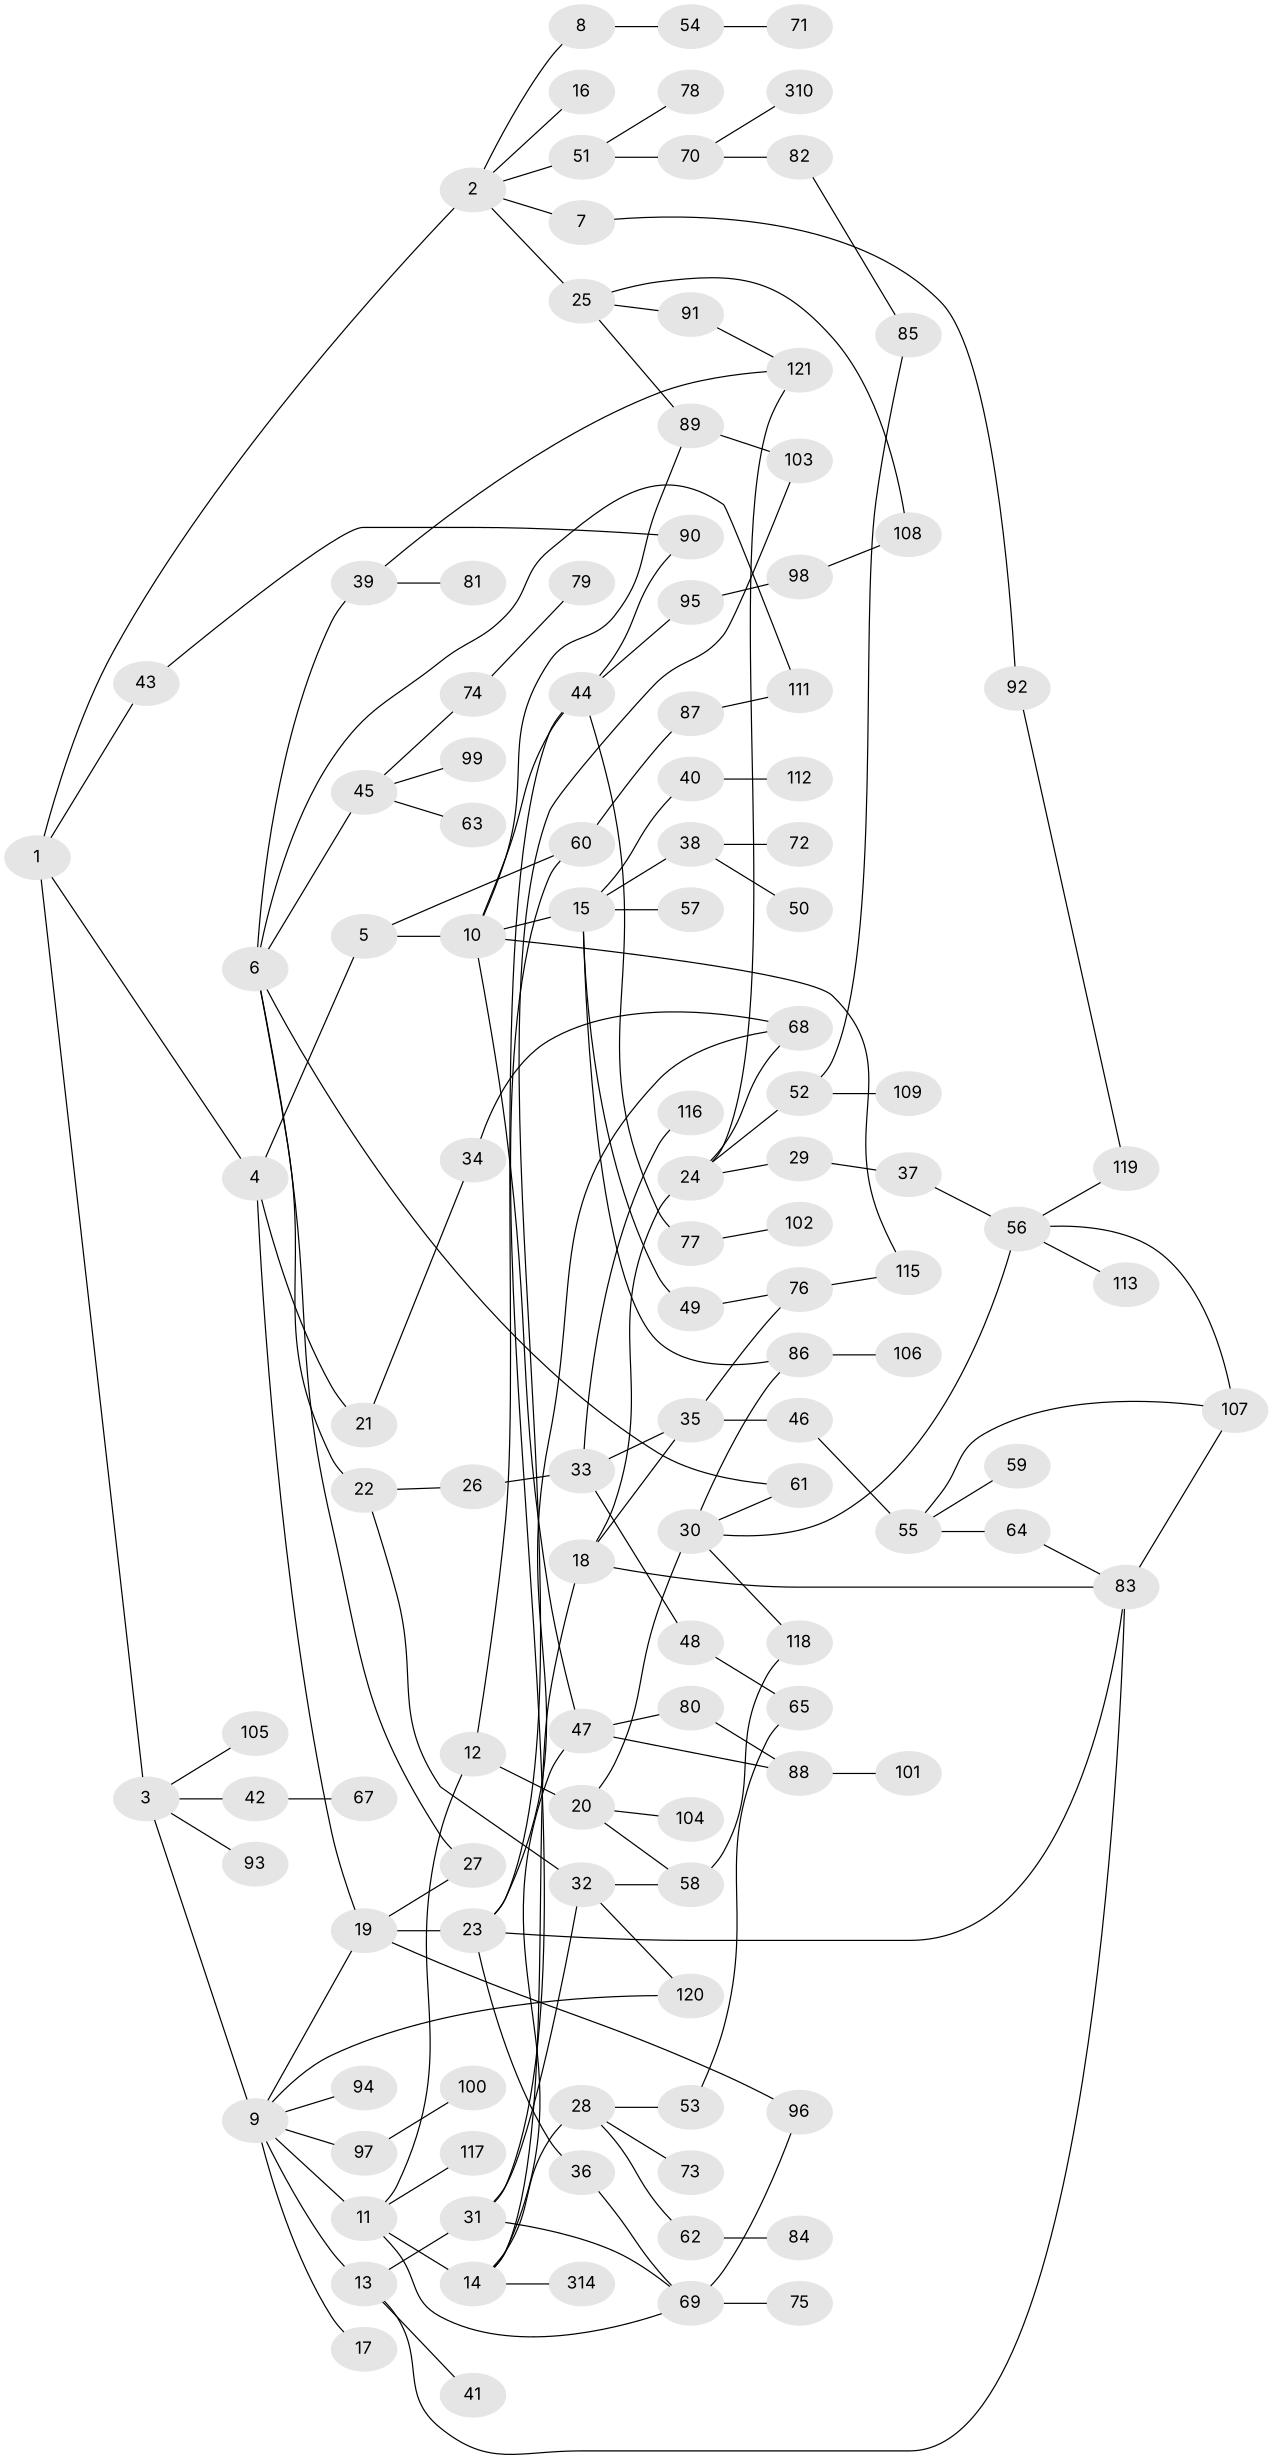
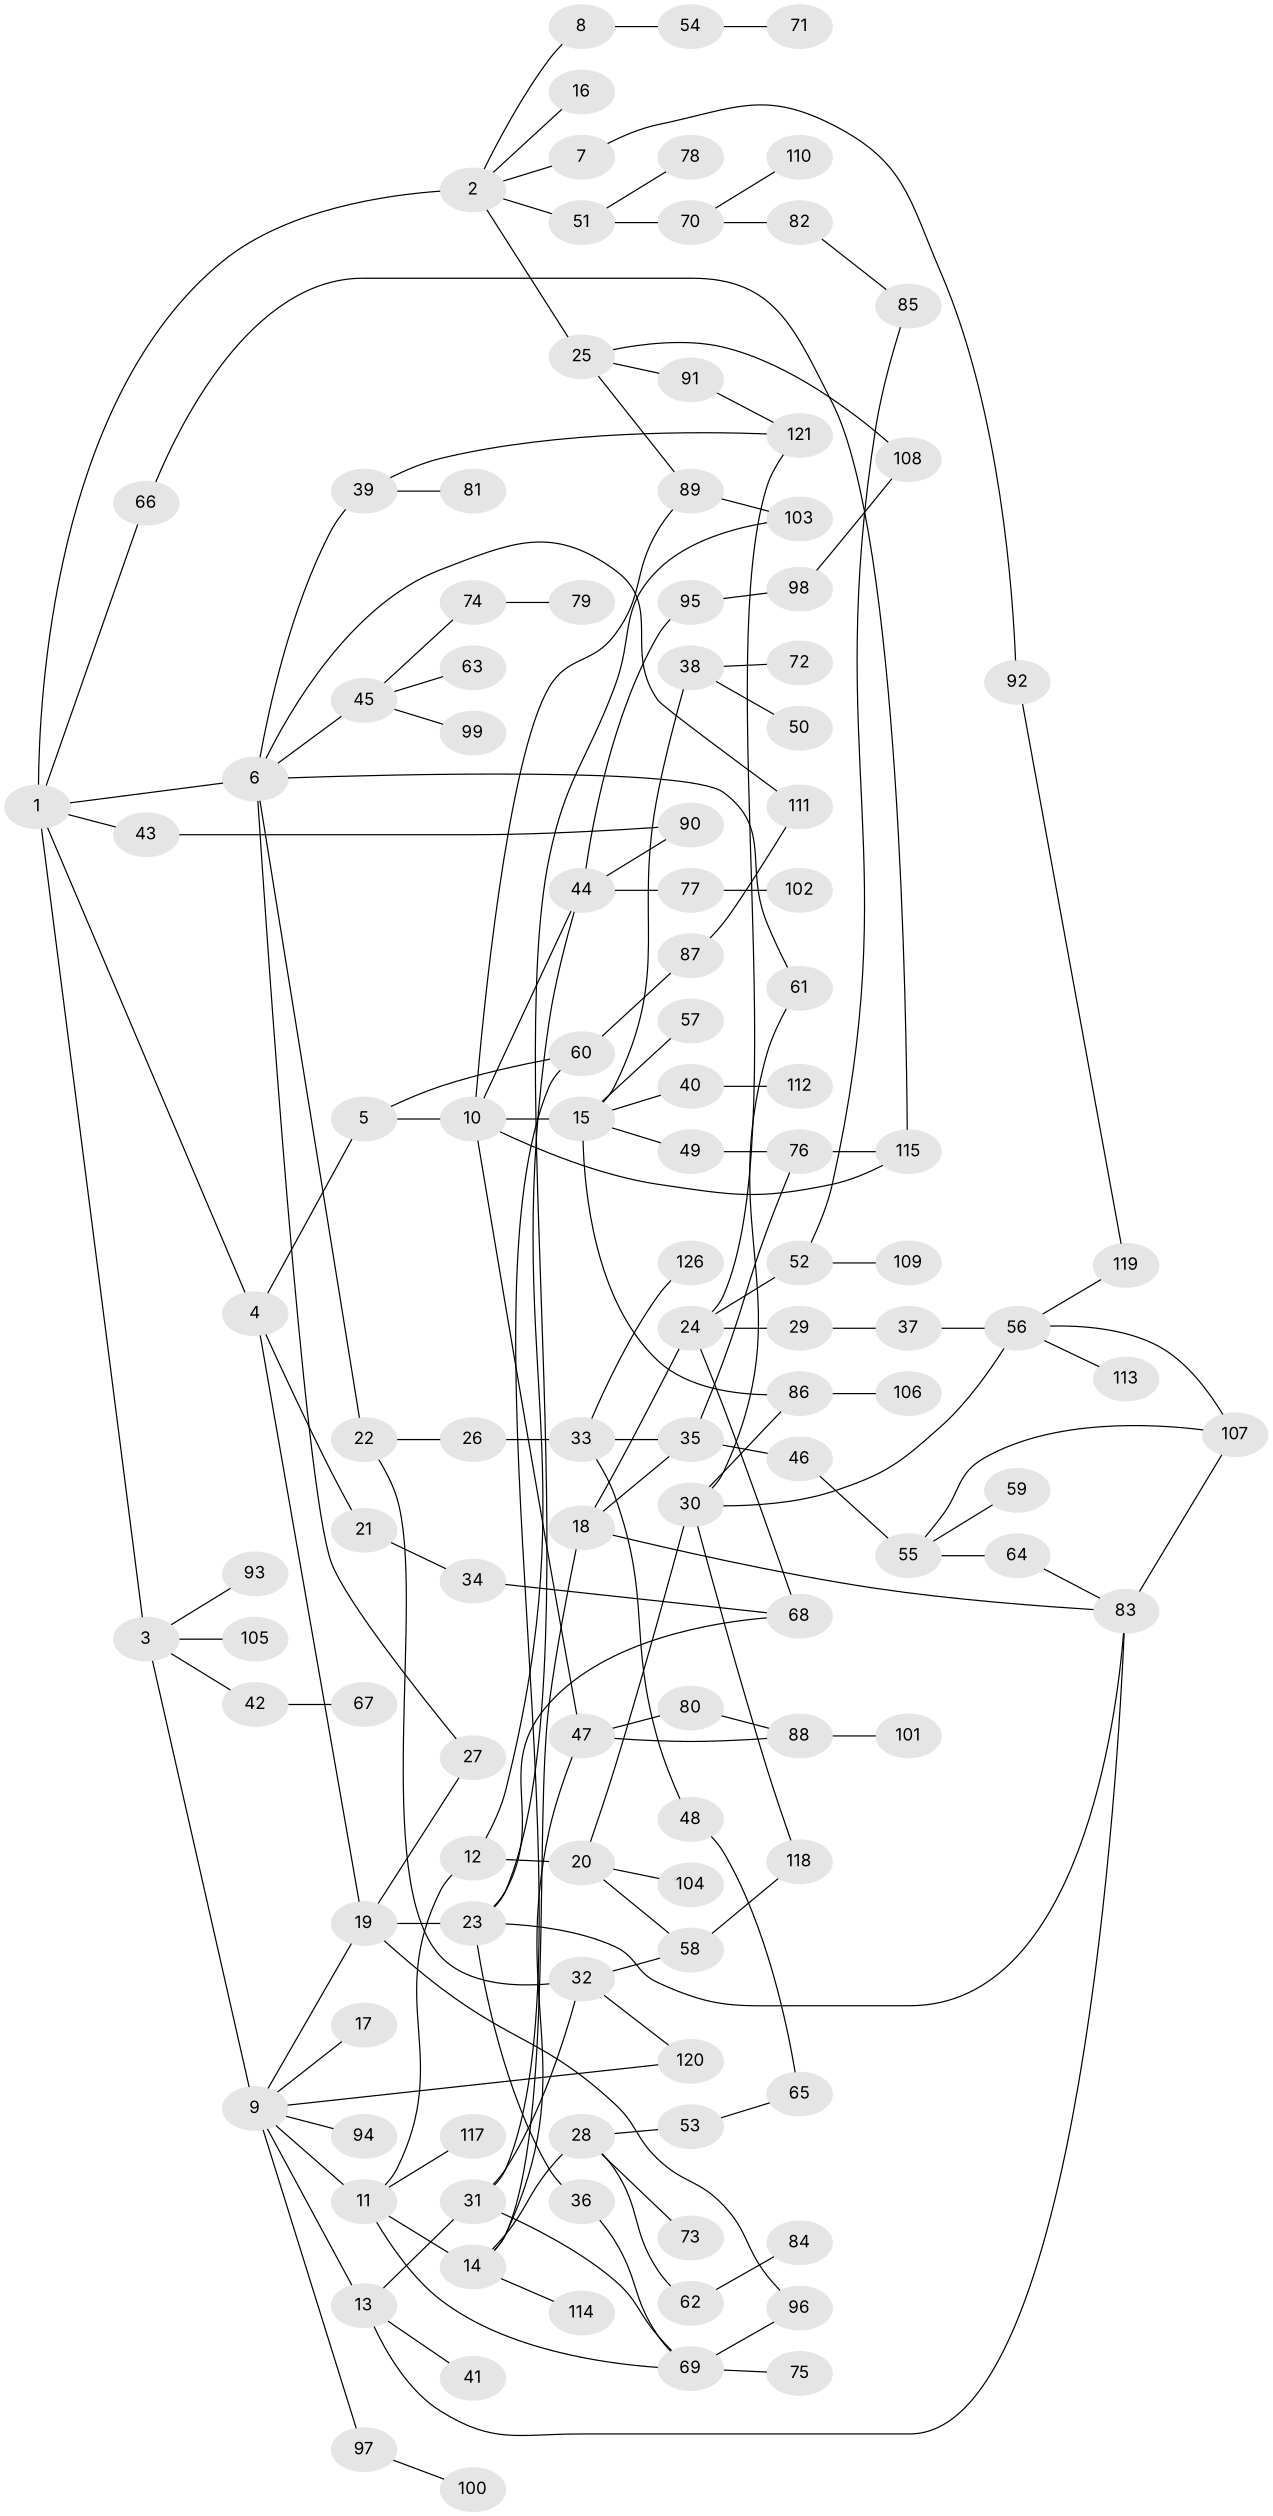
  graph {
    fontname=Inter
    rankdir=LR
    node [color=gray90 fontname=Inter style=filled]
    edge [fontname=Inter]
    1
    2
    3
    4
    6
    43
+   66
    7
    8
    16
    25
    51
    9
    42
    93
    105
    5
    19
    21
    22
    27
    39
    45
    61
    111
    36
    69
    90
    115
    92
    54
    89
    91
    108
    70
    78
    11
    13
    17
    94
    97
    120
    67
    10
    60
    23
    96
    34
    15
    44
    47
    87
    26
    32
    121
    81
    63
    74
    99
    119
    71
    12
    14
    117
    31
    41
    83
    100
    38
    40
    49
    57
    86
    77
    95
    80
    88
    103
    20
    18
    28
-   114 [label=314]
+   114
    75
    30
    58
    104
    107
    24
    35
    53
    62
    73
    50
    72
    112
    76
    106
    68
    29
    52
    46
    56
    118
    33
    37
    85
    109
    48
-   116
+   116 [label=126]
    65
    84
    113
    55
    102
    98
    79
    59
    64
    101
    82
-   110 [label=310]
+   110
    1 -- 2
    1 -- 3
    1 -- 4
+   1 -- 6
    1 -- 43
+   1 -- 66
    2 -- 7
    2 -- 8
    2 -- 16
    2 -- 25
    2 -- 51
    3 -- 9
    3 -- 42
    3 -- 93
    3 -- 105
    4 -- 5
    4 -- 19
    4 -- 21
    6 -- 22
    6 -- 27
    6 -- 39
    6 -- 45
    6 -- 61
    6 -- 111
    43 -- 90
+   66 -- 115
    7 -- 92
    8 -- 54
    25 -- 89
    25 -- 91
    25 -- 108
    51 -- 70
    51 -- 78
    9 -- 19
    9 -- 11
    9 -- 13
    9 -- 17
    9 -- 94
    9 -- 97
    9 -- 120
    42 -- 67
    5 -- 10
    5 -- 60
    19 -- 27
    19 -- 23
    19 -- 96
    21 -- 34
    22 -- 26
    22 -- 32
    39 -- 121
    39 -- 81
    45 -- 63
    45 -- 74
    45 -- 99
    36 -- 69
    69 -- 96
    69 -- 75
    92 -- 119
    54 -- 71
    89 -- 103
    91 -- 121
    70 -- 82
    70 -- 110
    11 -- 69
    11 -- 12
    11 -- 14
    11 -- 117
    13 -- 31
    13 -- 41
    13 -- 83
    97 -- 100
    10 -- 115
    10 -- 89
    10 -- 15
    10 -- 44
    10 -- 47
    60 -- 87
    23 -- 36
    23 -- 83
    23 -- 103
    23 -- 68
    34 -- 68
    15 -- 38
    15 -- 40
    15 -- 49
    15 -- 57
    15 -- 86
    44 -- 90
    44 -- 77
    44 -- 95
    47 -- 80
    47 -- 88
    87 -- 111
    26 -- 33
    32 -- 120
    32 -- 58
    74 -- 79
    12 -- 44
    12 -- 20
    14 -- 47
    14 -- 18
    14 -- 28
    14 -- 114
    31 -- 69
    31 -- 60
    31 -- 32
    83 -- 107
    38 -- 50
    38 -- 72
    40 -- 112
    49 -- 76
    86 -- 106
    77 -- 102
    95 -- 98
    80 -- 88
    88 -- 101
    20 -- 30
    20 -- 58
    20 -- 104
    18 -- 83
    18 -- 24
    18 -- 35
    28 -- 53
    28 -- 62
    28 -- 73
    30 -- 61
    30 -- 86
    30 -- 56
    30 -- 118
    58 -- 118
    24 -- 121
    24 -- 68
    24 -- 29
    24 -- 52
    35 -- 76
    35 -- 46
    53 -- 65
    62 -- 84
    76 -- 115
    29 -- 37
    52 -- 85
    52 -- 109
    46 -- 55
    56 -- 119
    56 -- 107
    56 -- 113
    33 -- 35
    33 -- 48
    33 -- 116
    37 -- 56
    48 -- 65
    55 -- 107
    55 -- 59
    55 -- 64
    98 -- 108
    64 -- 83
    82 -- 85
  }
